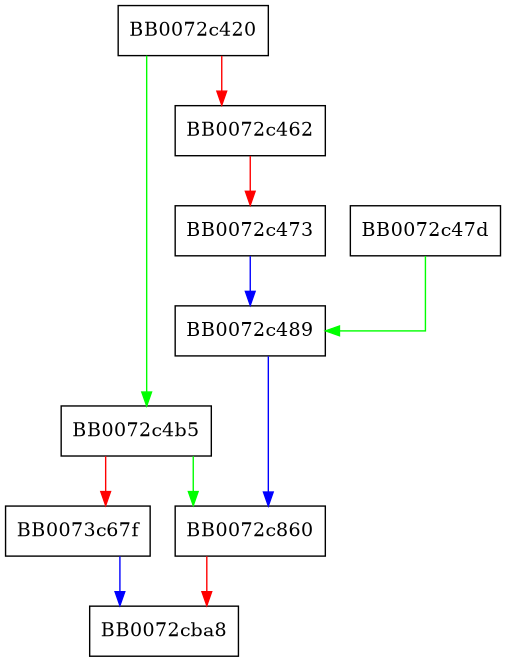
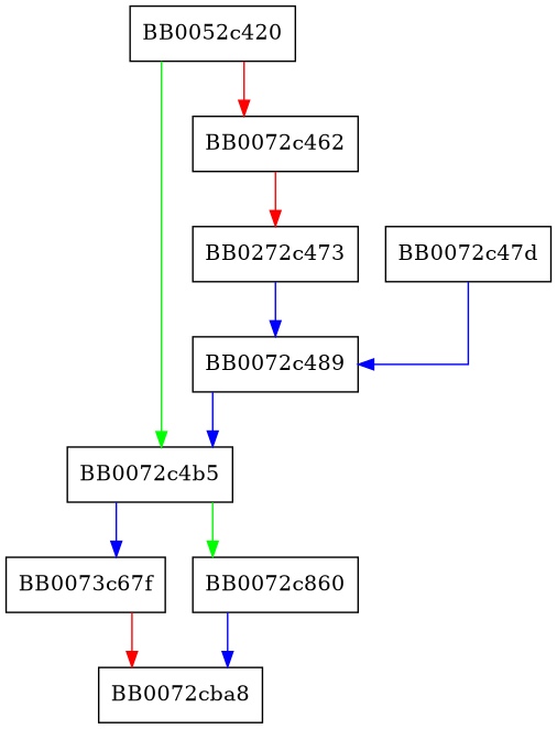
  digraph {
    splines=ortho
    node [shape=box]
    edge [color=blue]
-   BB0072c420
+   BB0072c420 [label=BB0052c420]
    BB0072c4b5
    BB0072c462
    BB0072c860
    n5 [label=BB0073c67f]
-   BB0072c473
+   BB0072c473 [label=BB0272c473]
    BB0072cba8
    BB0072c47d
    BB0072c489
    BB0072c420 -> BB0072c4b5 [color=green]
    BB0072c420 -> BB0072c462 [color=red]
    BB0072c4b5 -> BB0072c860 [color=green]
-   BB0072c4b5 -> n5 [color=red]
+   BB0072c4b5 -> n5
    BB0072c462 -> BB0072c473 [color=red]
-   BB0072c860 -> BB0072cba8 [color=red]
-   n5 -> BB0072cba8
+   BB0072c860 -> BB0072cba8
+   n5 -> BB0072cba8 [color=red]
    BB0072c473 -> BB0072c489
-   BB0072c47d -> BB0072c489 [color=green]
-   BB0072c489 -> BB0072c860
+   BB0072c47d -> BB0072c489
+   BB0072c489 -> BB0072c4b5
  }
